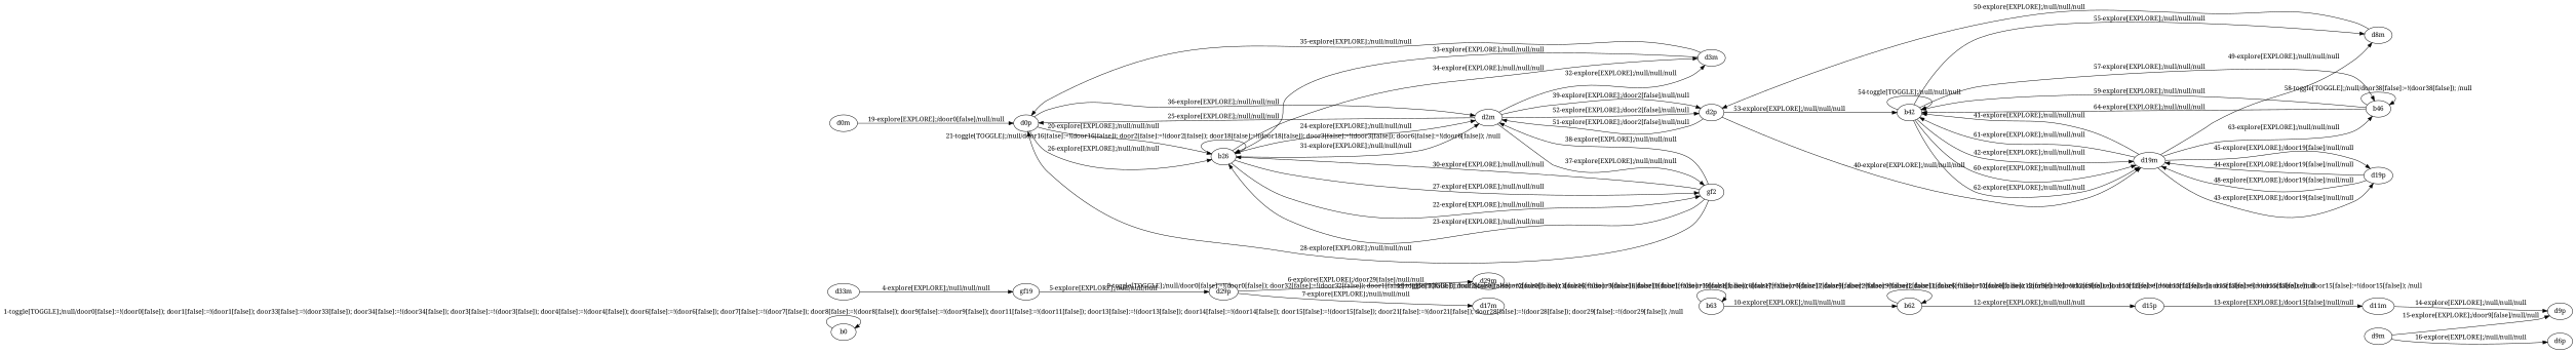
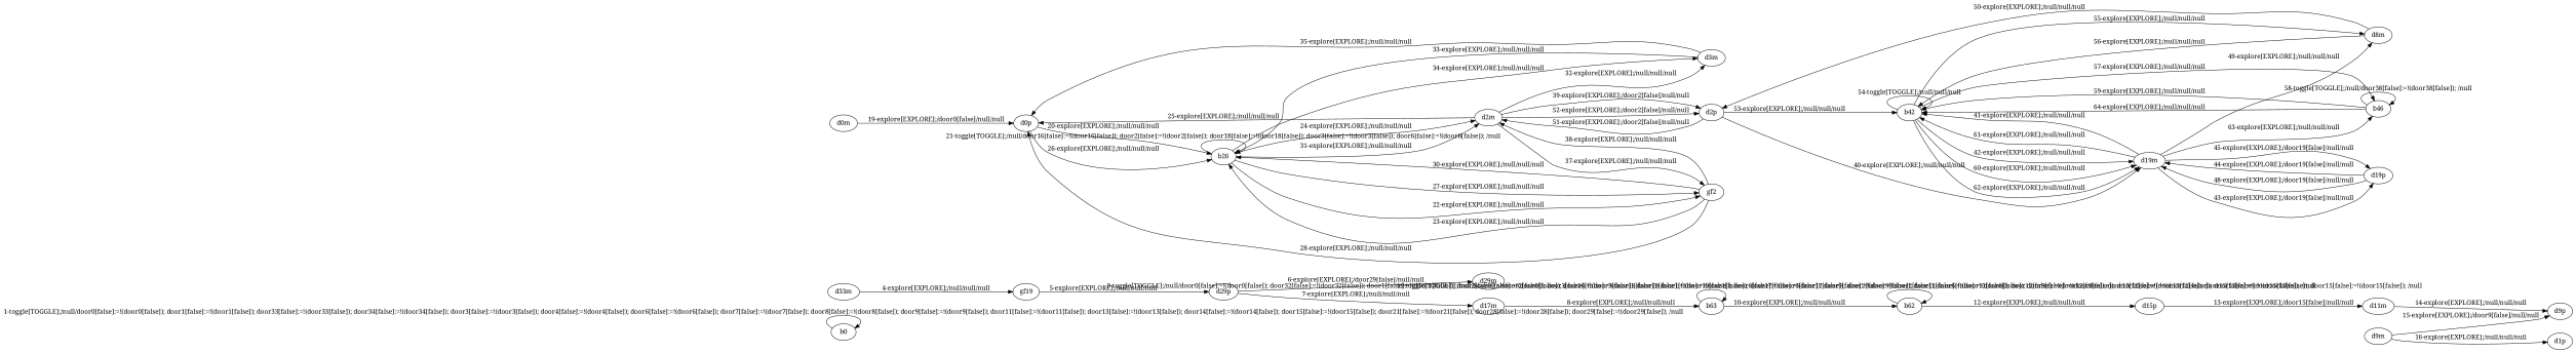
  digraph {
    fontname="Noto Serif"
    rankdir=LR
    node [fontname="Noto Serif"]
    edge [fontname="Noto Serif"]
    b0
    d33m
    gf19
    d29p
    d29m
    d17m
    b63
    b62
    d15p
    n10 [label=d11m]
    d9p
    d9m
-   d1p [label=d6p]
+   d1p
    d0m
    d0p
    b26
    d2m
    gf2
    d3m
    d2p
    d19m
    n22 [label=b42]
    d19p
    d8m
    b46
    b0 -> b0 [label="1-toggle[TOGGLE];/null/door0[false]:=!(door0[false]); door1[false]:=!(door1[false]); door33[false]:=!(door33[false]); door34[false]:=!(door34[false]); door3[false]:=!(door3[false]); door4[false]:=!(door4[false]); door6[false]:=!(door6[false]); door7[false]:=!(door7[false]); door8[false]:=!(door8[false]); door9[false]:=!(door9[false]); door11[false]:=!(door11[false]); door13[false]:=!(door13[false]); door14[false]:=!(door14[false]); door15[false]:=!(door15[false]); door21[false]:=!(door21[false]); door28[false]:=!(door28[false]); door29[false]:=!(door29[false]); /null"]
    d33m -> gf19 [label="4-explore[EXPLORE];/null/null/null"]
    gf19 -> d29p [label="5-explore[EXPLORE];/null/null/null"]
    d29p -> d29m [label="6-explore[EXPLORE];/door29[false]/null/null"]
    d29p -> d17m [label="7-explore[EXPLORE];/null/null/null"]
+   d17m -> b63 [label="8-explore[EXPLORE];/null/null/null"]
    b63 -> b63 [label="9-toggle[TOGGLE];/null/door0[false]:=!(door0[false]); door32[false]:=!(door32[false]); door1[false]:=!(door1[false]); door2[false]:=!(door2[false]); door3[false]:=!(door3[false]); door19[false]:=!(door19[false]); door6[false]:=!(door6[false]); door9[false]:=!(door9[false]); door11[false]:=!(door11[false]); door12[false]:=!(door12[false]); door13[false]:=!(door13[false]); door15[false]:=!(door15[false]); /null"]
    b63 -> b62 [label="10-explore[EXPLORE];/null/null/null"]
    b62 -> b62 [label="11-toggle[TOGGLE];/null/door0[false]:=!(door0[false]); door16[false]:=!(door16[false]); door1[false]:=!(door1[false]); door17[false]:=!(door17[false]); door2[false]:=!(door2[false]); door6[false]:=!(door6[false]); door9[false]:=!(door9[false]); door12[false]:=!(door12[false]); door13[false]:=!(door13[false]); door15[false]:=!(door15[false]); /null"]
    b62 -> d15p [label="12-explore[EXPLORE];/null/null/null"]
    d15p -> n10 [label="13-explore[EXPLORE];/door15[false]/null/null"]
    n10 -> d9p [label="14-explore[EXPLORE];/null/null/null"]
    d9m -> d9p [label="15-explore[EXPLORE];/door9[false]/null/null"]
    d9m -> d1p [label="16-explore[EXPLORE];/null/null/null"]
    d0m -> d0p [label="19-explore[EXPLORE];/door0[false]/null/null"]
    d0p -> b26 [label="20-explore[EXPLORE];/null/null/null"]
    d0p -> b26 [label="26-explore[EXPLORE];/null/null/null"]
-   d0p -> d2m [label="36-explore[EXPLORE];/null/null/null"]
    b26 -> b26 [label="21-toggle[TOGGLE];/null/door16[false]:=!(door16[false]); door2[false]:=!(door2[false]); door18[false]:=!(door18[false]); door3[false]:=!(door3[false]); door6[false]:=!(door6[false]); /null"]
    b26 -> d2m [label="24-explore[EXPLORE];/null/null/null"]
    b26 -> d2m [label="31-explore[EXPLORE];/null/null/null"]
    b26 -> gf2 [label="22-explore[EXPLORE];/null/null/null"]
    b26 -> gf2 [label="27-explore[EXPLORE];/null/null/null"]
    b26 -> d3m [label="34-explore[EXPLORE];/null/null/null"]
    d2m -> d0p [label="25-explore[EXPLORE];/null/null/null"]
    d2m -> gf2 [label="37-explore[EXPLORE];/null/null/null"]
    d2m -> d3m [label="32-explore[EXPLORE];/null/null/null"]
    d2m -> d2p [label="39-explore[EXPLORE];/door2[false]/null/null"]
    d2m -> d2p [label="52-explore[EXPLORE];/door2[false]/null/null"]
    gf2 -> d0p [label="28-explore[EXPLORE];/null/null/null"]
    gf2 -> b26 [label="23-explore[EXPLORE];/null/null/null"]
    gf2 -> b26 [label="30-explore[EXPLORE];/null/null/null"]
    gf2 -> d2m [label="38-explore[EXPLORE];/null/null/null"]
    d3m -> d0p [label="35-explore[EXPLORE];/null/null/null"]
    d3m -> b26 [label="33-explore[EXPLORE];/null/null/null"]
    d2p -> d2m [label="51-explore[EXPLORE];/door2[false]/null/null"]
    d2p -> d19m [label="40-explore[EXPLORE];/null/null/null"]
    d2p -> n22 [label="53-explore[EXPLORE];/null/null/null"]
    d19m -> n22 [label="41-explore[EXPLORE];/null/null/null"]
    d19m -> n22 [label="61-explore[EXPLORE];/null/null/null"]
    d19m -> d19p [label="43-explore[EXPLORE];/door19[false]/null/null"]
    d19m -> d19p [label="45-explore[EXPLORE];/door19[false]/null/null"]
    d19m -> d8m [label="49-explore[EXPLORE];/null/null/null"]
    d19m -> b46 [label="63-explore[EXPLORE];/null/null/null"]
    n22 -> d19m [label="42-explore[EXPLORE];/null/null/null"]
    n22 -> d19m [label="60-explore[EXPLORE];/null/null/null"]
    n22 -> d19m [label="62-explore[EXPLORE];/null/null/null"]
    n22 -> n22 [label="54-toggle[TOGGLE];/null/null/null"]
    n22 -> d8m [label="55-explore[EXPLORE];/null/null/null"]
    n22 -> b46 [label="57-explore[EXPLORE];/null/null/null"]
    d19p -> d19m [label="44-explore[EXPLORE];/door19[false]/null/null"]
    d19p -> d19m [label="48-explore[EXPLORE];/door19[false]/null/null"]
    d8m -> d2p [label="50-explore[EXPLORE];/null/null/null"]
+   d8m -> n22 [label="56-explore[EXPLORE];/null/null/null"]
    b46 -> n22 [label="59-explore[EXPLORE];/null/null/null"]
    b46 -> n22 [label="64-explore[EXPLORE];/null/null/null"]
    b46 -> b46 [label="58-toggle[TOGGLE];/null/door38[false]:=!(door38[false]); /null"]
  }
